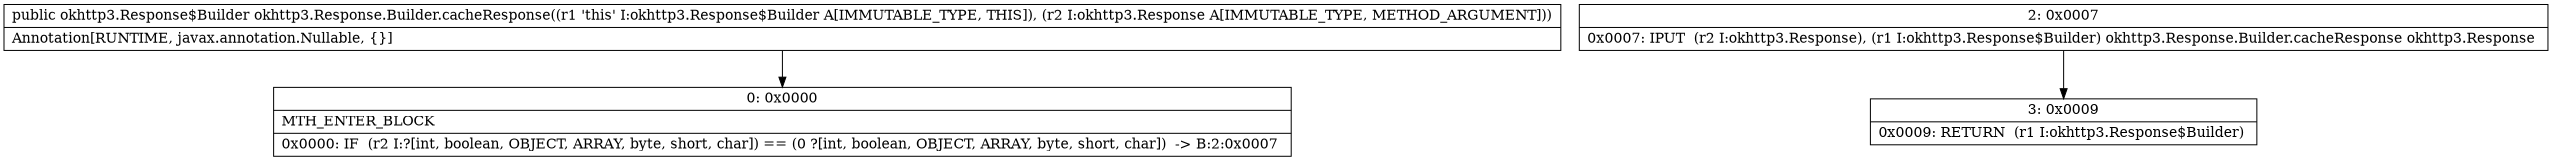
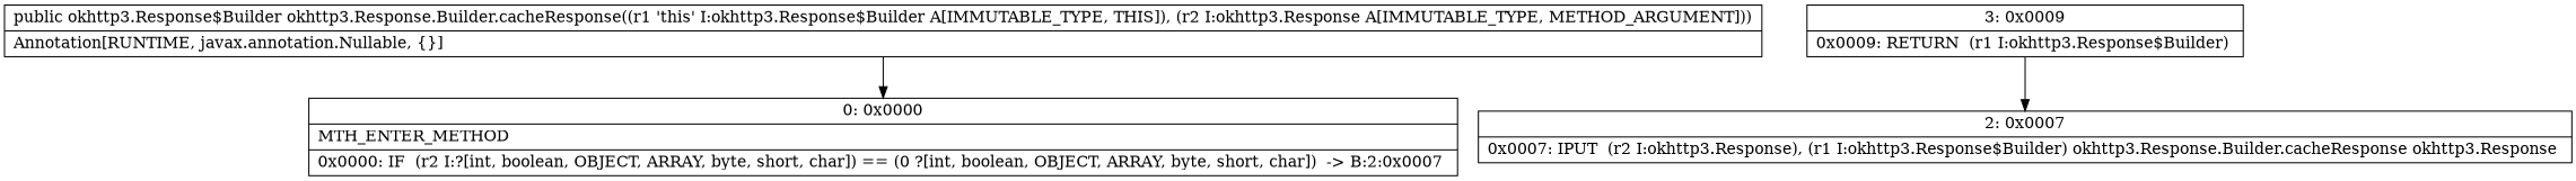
  digraph {
    node [shape=record]
-   n1 [label="{0\:\ 0x0000|MTH_ENTER_BLOCK\l|0x0000: IF  (r2 I:?[int, boolean, OBJECT, ARRAY, byte, short, char]) == (0 ?[int, boolean, OBJECT, ARRAY, byte, short, char])  \-\> B:2:0x0007 \l}"]
+   n1 [label="{0\:\ 0x0000|MTH_ENTER_METHOD\l|0x0000: IF  (r2 I:?[int, boolean, OBJECT, ARRAY, byte, short, char]) == (0 ?[int, boolean, OBJECT, ARRAY, byte, short, char])  \-\> B:2:0x0007 \l}"]
    n2 [label="{2\:\ 0x0007|0x0007: IPUT  (r2 I:okhttp3.Response), (r1 I:okhttp3.Response$Builder) okhttp3.Response.Builder.cacheResponse okhttp3.Response \l}"]
    n3 [label="{3\:\ 0x0009|0x0009: RETURN  (r1 I:okhttp3.Response$Builder) \l}"]
    n4 [label="{public okhttp3.Response$Builder okhttp3.Response.Builder.cacheResponse((r1 'this' I:okhttp3.Response$Builder A[IMMUTABLE_TYPE, THIS]), (r2 I:okhttp3.Response A[IMMUTABLE_TYPE, METHOD_ARGUMENT]))  | Annotation[RUNTIME, javax.annotation.Nullable, \{\}]\l}"]
-   n2 -> n3
+   n3 -> n2
    n4 -> n1
  }
